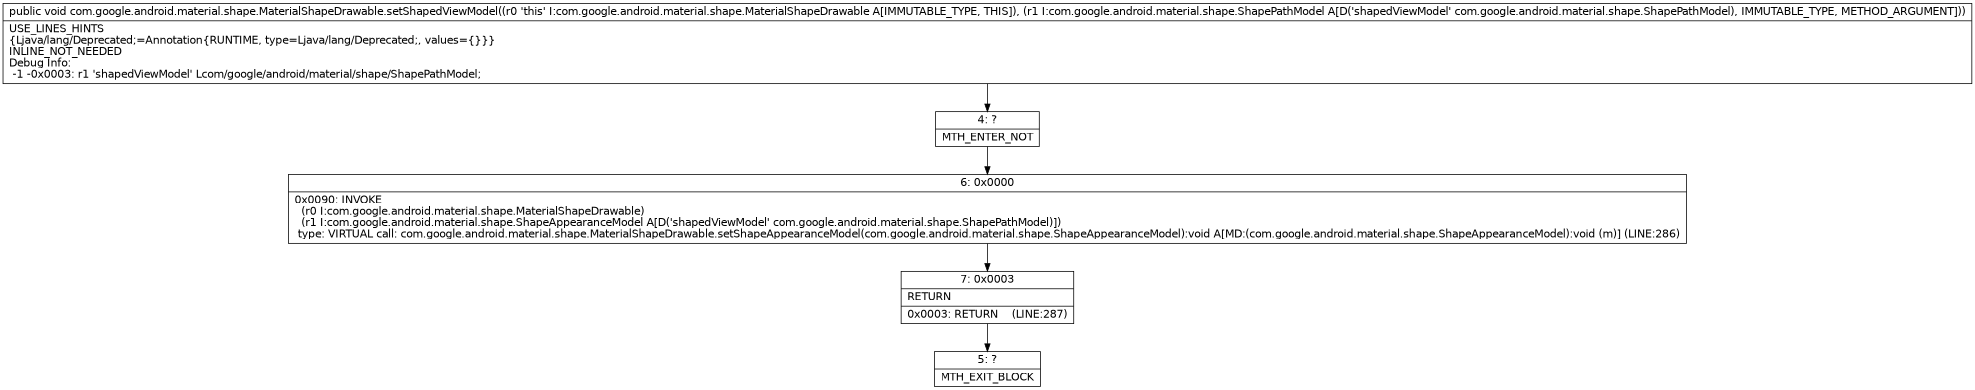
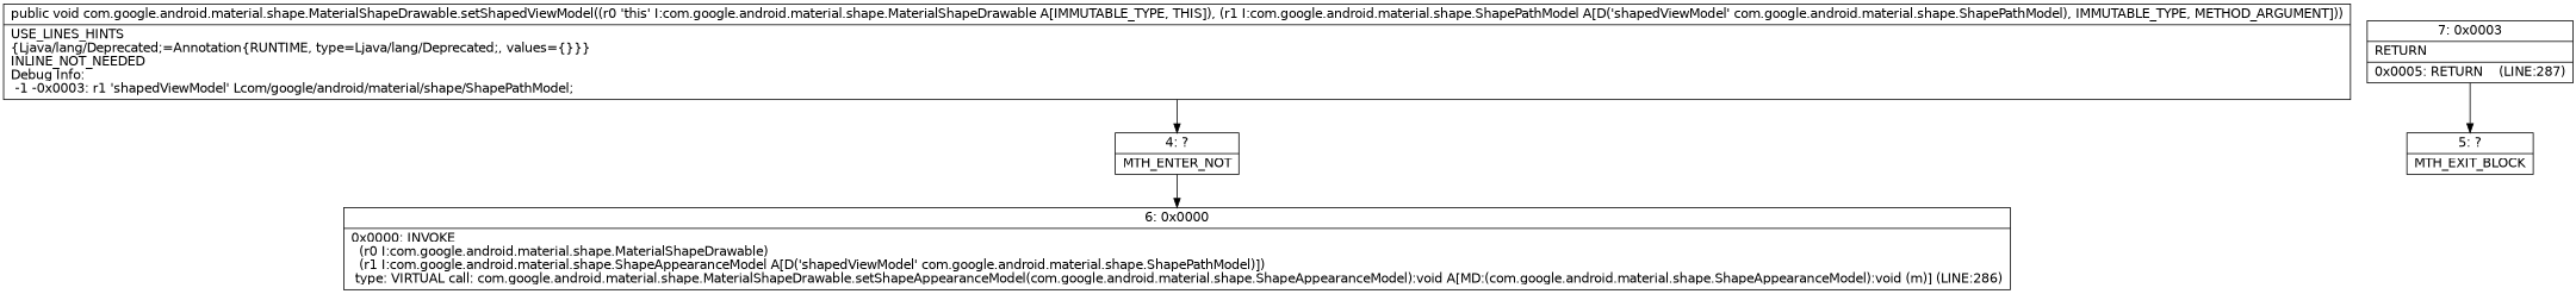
  digraph {
    fontname="DejaVu Sans"
    node [fontname="DejaVu Sans" shape=record]
    edge [fontname="DejaVu Sans"]
    n1 [label="{4\:\ ?|MTH_ENTER_NOT\l}"]
-   n2 [label="{6\:\ 0x0000|0x0090: INVOKE  \l  (r0 I:com.google.android.material.shape.MaterialShapeDrawable)\l  (r1 I:com.google.android.material.shape.ShapeAppearanceModel A[D('shapedViewModel' com.google.android.material.shape.ShapePathModel)])\l type: VIRTUAL call: com.google.android.material.shape.MaterialShapeDrawable.setShapeAppearanceModel(com.google.android.material.shape.ShapeAppearanceModel):void A[MD:(com.google.android.material.shape.ShapeAppearanceModel):void (m)] (LINE:286)\l}"]
-   n3 [label="{7\:\ 0x0003|RETURN\l|0x0003: RETURN    (LINE:287)\l}"]
+   n2 [label="{6\:\ 0x0000|0x0000: INVOKE  \l  (r0 I:com.google.android.material.shape.MaterialShapeDrawable)\l  (r1 I:com.google.android.material.shape.ShapeAppearanceModel A[D('shapedViewModel' com.google.android.material.shape.ShapePathModel)])\l type: VIRTUAL call: com.google.android.material.shape.MaterialShapeDrawable.setShapeAppearanceModel(com.google.android.material.shape.ShapeAppearanceModel):void A[MD:(com.google.android.material.shape.ShapeAppearanceModel):void (m)] (LINE:286)\l}"]
+   n3 [label="{7\:\ 0x0003|RETURN\l|0x0005: RETURN    (LINE:287)\l}"]
    n4 [label="{5\:\ ?|MTH_EXIT_BLOCK\l}"]
    n5 [label="{public void com.google.android.material.shape.MaterialShapeDrawable.setShapedViewModel((r0 'this' I:com.google.android.material.shape.MaterialShapeDrawable A[IMMUTABLE_TYPE, THIS]), (r1 I:com.google.android.material.shape.ShapePathModel A[D('shapedViewModel' com.google.android.material.shape.ShapePathModel), IMMUTABLE_TYPE, METHOD_ARGUMENT]))  | USE_LINES_HINTS\l\{Ljava\/lang\/Deprecated;=Annotation\{RUNTIME, type=Ljava\/lang\/Deprecated;, values=\{\}\}\}\lINLINE_NOT_NEEDED\lDebug Info:\l  \-1 \-0x0003: r1 'shapedViewModel' Lcom\/google\/android\/material\/shape\/ShapePathModel;\l}"]
    n1 -> n2
-   n2 -> n3
    n3 -> n4
    n5 -> n1
  }
